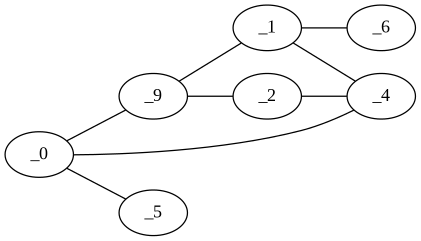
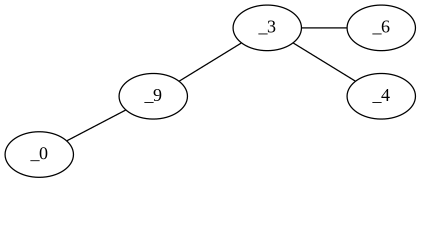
  graph {
    fontname="Liberation Serif"
    rankdir=LR
    node [fontname="Liberation Serif"]
    edge [fontname="Liberation Serif"]
    _0 [x=1.5 y=1.74]
    n2 [label=_9 x=2.26868 y=2.98709]
    _4 [x=0.391341 y=2.39853]
-   _5 [x=1.68217 y=1.54901]
-   _2 [x=2.86246 y=0.648803]
-   _3 [x=0.52 y=0.49 label=_1]
+   _3 [x=0.52 y=0.49]
    _6 [x=0.407271 y=0.980839]
    _0 -- n2
-   _0 -- _4
-   _0 -- _5
-   n2 -- _2
    n2 -- _3
-   _2 -- _4
    _3 -- _4
    _3 -- _6
  }
